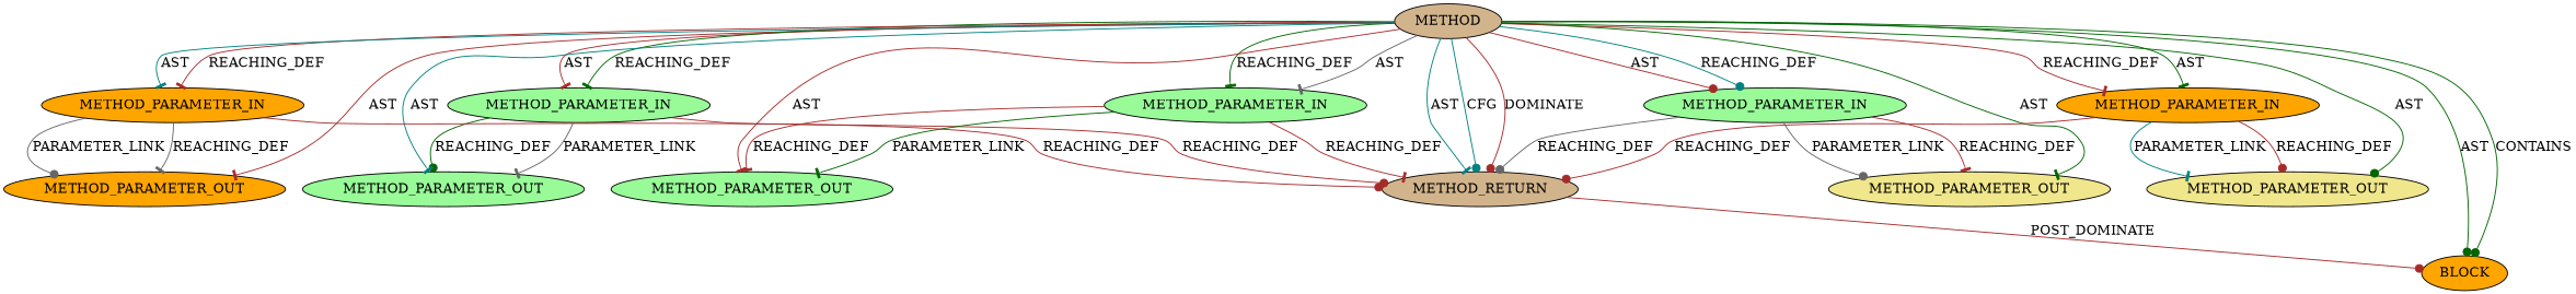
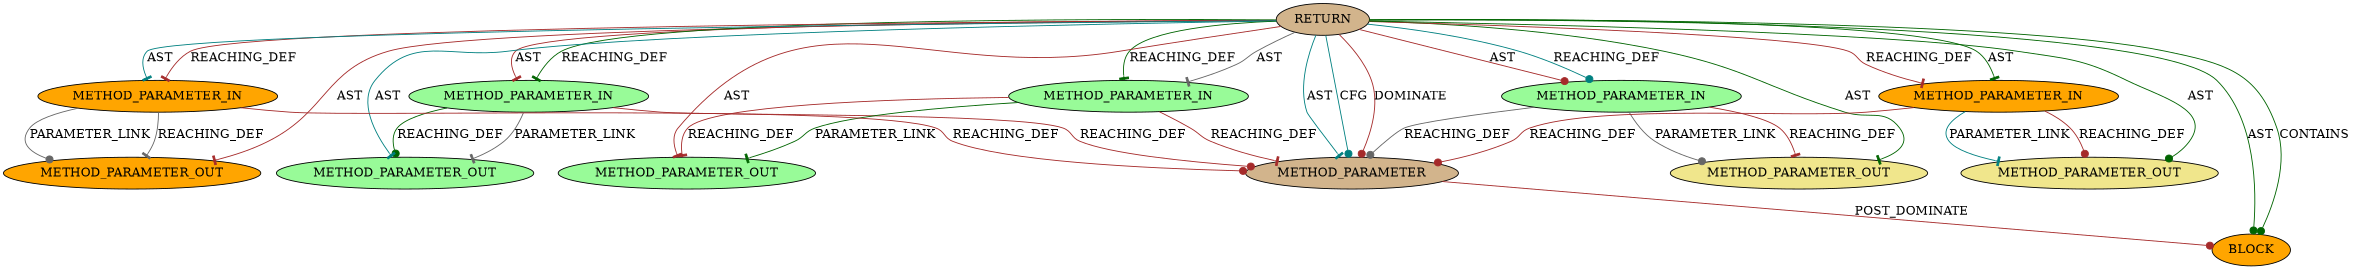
  digraph {
    node [CODE=p3 EVALUATION_STRATEGY=BY_VALUE IS_VARIADIC=false ORDER=2 TYPE_FULL_NAME=ANY fillcolor=palegreen style=filled]
    edge [arrowhead=tee color=brown]
    n1 [INDEX=3 NAME=p3 ORDER=3 fillcolor=orange label=METHOD_PARAMETER_OUT]
    n2 [CODE=p5 INDEX=5 NAME=p5 ORDER=5 label=METHOD_PARAMETER_IN]
-   n3 [CODE=RET fillcolor=tan label=METHOD_RETURN IS_VARIADIC=""]
+   n3 [CODE=RET fillcolor=tan label=METHOD_PARAMETER IS_VARIADIC=""]
    n4 [CODE=p5 INDEX=5 NAME=p5 ORDER=5 label=METHOD_PARAMETER_OUT]
    n5 [ARGUMENT_INDEX=1 CODE="<empty>" ORDER=1 fillcolor=orange label=BLOCK EVALUATION_STRATEGY="" IS_VARIADIC=""]
    n6 [CODE=p2 INDEX=2 NAME=p2 label=METHOD_PARAMETER_IN]
    n7 [CODE=p2 INDEX=2 NAME=p2 label=METHOD_PARAMETER_OUT]
-   n8 [AST_PARENT_FULL_NAME="<global>" AST_PARENT_TYPE=NAMESPACE_BLOCK CODE="<empty>" FILENAME="<empty>" FULL_NAME=EVP_CipherInit IS_EXTERNAL=true NAME=EVP_CipherInit ORDER=0 fillcolor=tan label=METHOD EVALUATION_STRATEGY="" IS_VARIADIC="" TYPE_FULL_NAME=""]
+   n8 [AST_PARENT_FULL_NAME="<global>" AST_PARENT_TYPE=NAMESPACE_BLOCK CODE="<empty>" FILENAME="<empty>" FULL_NAME=EVP_CipherInit IS_EXTERNAL=true NAME=EVP_CipherInit ORDER=0 fillcolor=tan label=RETURN EVALUATION_STRATEGY="" IS_VARIADIC="" TYPE_FULL_NAME=""]
    n9 [INDEX=3 NAME=p3 ORDER=3 fillcolor=orange label=METHOD_PARAMETER_IN]
    n10 [CODE=p1 INDEX=1 NAME=p1 ORDER=1 label=METHOD_PARAMETER_IN]
    n11 [CODE=p1 INDEX=1 NAME=p1 ORDER=1 fillcolor=khaki label=METHOD_PARAMETER_OUT]
    n12 [CODE=p4 INDEX=4 NAME=p4 ORDER=4 fillcolor=orange label=METHOD_PARAMETER_IN]
    n13 [CODE=p4 INDEX=4 NAME=p4 ORDER=4 fillcolor=khaki label=METHOD_PARAMETER_OUT]
    n2 -> n3 [VARIABLE=p5 arrowhead=dot label=REACHING_DEF]
    n2 -> n4 [VARIABLE=p5 arrowhead=dot color=darkgreen label=REACHING_DEF]
    n2 -> n4 [color=gray40 label=PARAMETER_LINK]
    n3 -> n5 [arrowhead=dot label=POST_DOMINATE]
    n6 -> n3 [VARIABLE=p2 label=REACHING_DEF]
    n6 -> n7 [VARIABLE=p2 label=REACHING_DEF]
    n6 -> n7 [color=darkgreen label=PARAMETER_LINK]
    n8 -> n1 [label=AST]
    n8 -> n2 [label=AST]
    n8 -> n2 [color=darkgreen label=REACHING_DEF]
    n8 -> n3 [color=teal label=AST]
    n8 -> n3 [arrowhead=dot color=teal label=CFG]
    n8 -> n3 [arrowhead=dot label=DOMINATE]
    n8 -> n4 [color=teal label=AST]
    n8 -> n5 [arrowhead=dot color=darkgreen label=AST]
    n8 -> n5 [arrowhead=dot color=darkgreen label=CONTAINS]
    n8 -> n6 [color=darkgreen label=REACHING_DEF]
    n8 -> n6 [color=gray40 label=AST]
    n8 -> n7 [label=AST]
    n8 -> n9 [label=REACHING_DEF]
    n8 -> n9 [color=teal label=AST]
    n8 -> n10 [arrowhead=dot label=AST]
    n8 -> n10 [arrowhead=dot color=teal label=REACHING_DEF]
    n8 -> n11 [color=darkgreen label=AST]
    n8 -> n12 [color=darkgreen label=AST]
    n8 -> n12 [label=REACHING_DEF]
    n8 -> n13 [arrowhead=dot color=darkgreen label=AST]
    n9 -> n1 [VARIABLE=p3 color=gray40 label=REACHING_DEF]
    n9 -> n1 [arrowhead=dot color=gray40 label=PARAMETER_LINK]
    n9 -> n3 [VARIABLE=p3 arrowhead=dot label=REACHING_DEF]
    n10 -> n3 [VARIABLE=p1 arrowhead=dot color=gray40 label=REACHING_DEF]
    n10 -> n11 [VARIABLE=p1 label=REACHING_DEF]
    n10 -> n11 [arrowhead=dot color=gray40 label=PARAMETER_LINK]
    n12 -> n3 [VARIABLE=p4 arrowhead=dot label=REACHING_DEF]
    n12 -> n13 [color=teal label=PARAMETER_LINK]
    n12 -> n13 [VARIABLE=p4 arrowhead=dot label=REACHING_DEF]
  }
